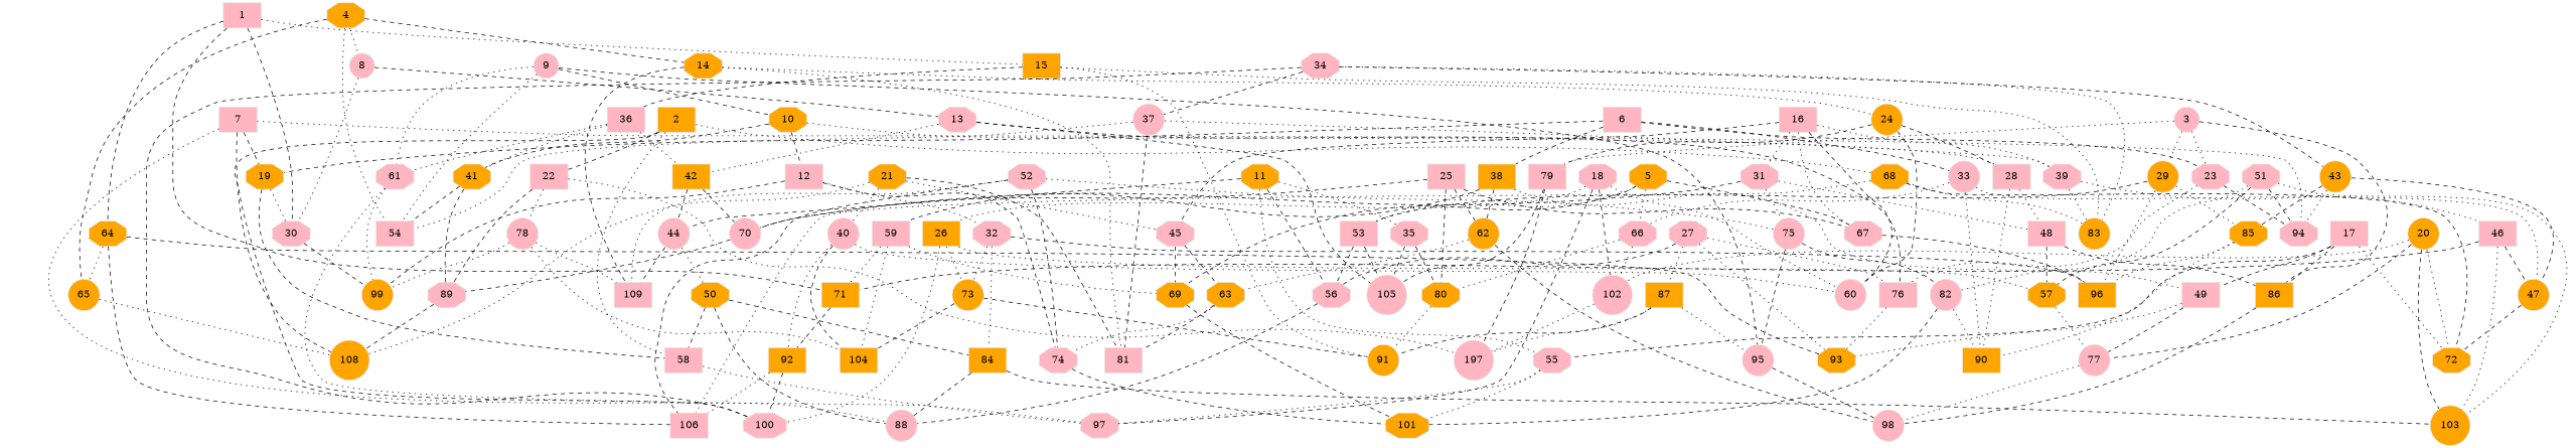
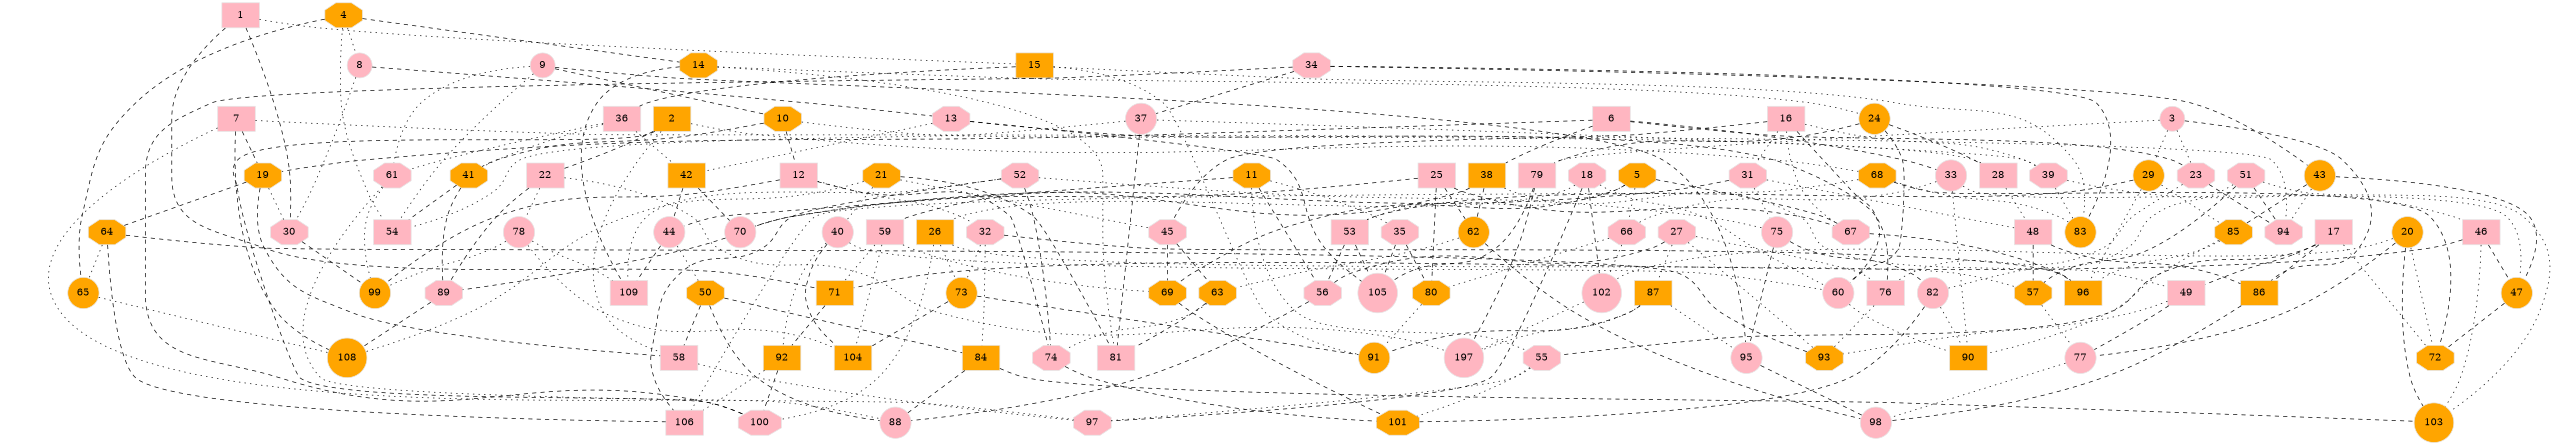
  graph {
    node [color=gray90 fillcolor=lightpink shape=octagon style=filled]
    edge [style=dashed]
    1 [shape=box]
    15 [fillcolor=orange shape=box]
    30
    64 [fillcolor=orange]
    71 [fillcolor=orange shape=box]
    36 [shape=box]
    83 [fillcolor=orange shape=circle]
    91 [fillcolor=orange shape=circle]
    99 [fillcolor=orange shape=circle]
    65 [fillcolor=orange shape=circle]
    93 [fillcolor=orange]
    106 [shape=box]
    92 [fillcolor=orange shape=box]
    2 [fillcolor=orange shape=box]
    22 [shape=box]
    58 [shape=box]
    68 [fillcolor=orange]
    100
    78 [shape=circle]
    89
    n21 [label=197 shape=circle]
    97
    72 [fillcolor=orange]
    3 [shape=circle]
    23
    29 [fillcolor=orange shape=circle]
    79 [shape=box]
    86 [fillcolor=orange shape=box]
    94
    76 [shape=box]
    53 [shape=box]
    85 [fillcolor=orange]
    96 [fillcolor=orange shape=box]
    105 [shape=circle]
    98 [shape=circle]
    4 [fillcolor=orange]
    8 [shape=circle]
    14 [fillcolor=orange]
    54 [shape=box]
    13
    24 [fillcolor=orange shape=circle]
    81 [shape=box]
    109 [shape=box]
    108 [fillcolor=orange shape=circle]
    5 [fillcolor=orange]
    66
    67
    69 [fillcolor=orange]
    56
    102 [shape=circle]
    80 [fillcolor=orange]
    101 [fillcolor=orange]
    6 [shape=box]
    19 [fillcolor=orange]
    33 [shape=circle]
    38 [fillcolor=orange shape=box]
    90 [fillcolor=orange shape=box]
    47 [fillcolor=orange shape=circle]
    49 [shape=box]
    62 [fillcolor=orange shape=circle]
    59 [shape=box]
    7 [shape=box]
    88 [shape=circle]
    42 [fillcolor=orange shape=box]
    45
    63 [fillcolor=orange]
    9 [shape=circle]
    10 [fillcolor=orange]
    61
    95 [shape=circle]
    12 [shape=box]
    28 [shape=box]
    41 [fillcolor=orange]
    32
    74
    48 [shape=box]
    11 [fillcolor=orange]
    35
    44 [shape=circle]
    55
    50 [fillcolor=orange]
    73 [fillcolor=orange shape=circle]
    84 [fillcolor=orange shape=box]
    70 [shape=circle]
    60 [shape=circle]
    16 [shape=box]
    31
    39
    75 [shape=circle]
    46 [shape=box]
    17 [shape=box]
    77 [shape=circle]
    18
    26 [fillcolor=orange shape=box]
    57 [fillcolor=orange]
    20 [fillcolor=orange shape=circle]
    103 [fillcolor=orange shape=circle]
    21 [fillcolor=orange]
    40 [shape=circle]
    104 [fillcolor=orange shape=box]
    25 [shape=box]
    27
    87 [fillcolor=orange shape=box]
    82 [shape=circle]
    34
    37 [shape=circle]
    43 [fillcolor=orange shape=circle]
    51
    52
    1 -- 15 [style=dotted]
    1 -- 30
-   1 -- 64
+   19 -- 64
    1 -- 71
    15 -- 36
    15 -- 83 [style=dotted]
    15 -- 91 [style=dotted]
    30 -- 99
    64 -- 65 [style=dotted]
    64 -- 93
    64 -- 106
    71 -- 92
    36 -- 42 [style=dotted]
    36 -- 61 [style=dotted]
    36 -- 41 [style=dotted]
    65 -- 108 [style=dotted]
    92 -- 106 [style=dotted]
    92 -- 100
    2 -- 22
    2 -- 58 [style=dotted]
    2 -- 68 [style=dotted]
    2 -- 100
    22 -- 78 [style=dotted]
    22 -- 89
    22 -- n21 [style=dotted]
    58 -- 97 [style=dotted]
    68 -- 83 [style=dotted]
    68 -- 106 [style=dotted]
    68 -- 72
    78 -- 99 [style=dotted]
    78 -- 109 [style=dotted]
    78 -- 104 [style=dotted]
    89 -- 108
    3 -- 23 [style=dotted]
    3 -- 29 [style=dotted]
    3 -- 79 [style=dotted]
    3 -- 86
    23 -- 94
    23 -- 76 [style=dotted]
    29 -- 53
    29 -- 85 [style=dotted]
    29 -- 96 [style=dotted]
    79 -- n21
    79 -- 105
    86 -- 98
    76 -- 93 [style=dotted]
    53 -- 105
    53 -- 56
    85 -- 96 [style=dotted]
    85 -- 90 [style=dotted]
    4 -- 65
    4 -- 8 [style=dotted]
    4 -- 14
    4 -- 54 [style=dotted]
    8 -- 30 [style=dotted]
    8 -- 13
    14 -- 24 [style=dotted]
    14 -- 81 [style=dotted]
    14 -- 109
    13 -- 76
    13 -- 105
    13 -- 42 [style=dotted]
    24 -- 79
    24 -- 28
    24 -- 60
    5 -- 53 [style=dotted]
    5 -- 66 [style=dotted]
    5 -- 67
    5 -- 69
    66 -- 102 [style=dotted]
    66 -- 80 [style=dotted]
    67 -- 96
    69 -- 101
    56 -- 88
    102 -- n21 [style=dotted]
    80 -- 91 [style=dotted]
    6 -- 23
    6 -- 19
    6 -- 33
    6 -- 38
    19 -- 30 [style=dotted]
    19 -- 58
    33 -- 66 [style=dotted]
    33 -- 90 [style=dotted]
    33 -- 47 [style=dotted]
    38 -- 49 [style=dotted]
    38 -- 62
    38 -- 59
    47 -- 72
    49 -- 93 [style=dotted]
    49 -- 77
    62 -- 98
    62 -- 63 [style=dotted]
    59 -- 71 [style=dotted]
    59 -- 69 [style=dotted]
    59 -- 104 [style=dotted]
    7 -- 94 [style=dotted]
    7 -- 108
    7 -- 19
    7 -- 88 [style=dotted]
    42 -- 44
    42 -- 70
    45 -- 69
    45 -- 63
    63 -- 81
    63 -- 74 [style=dotted]
    9 -- 54 [style=dotted]
    9 -- 10
    9 -- 61 [style=dotted]
    9 -- 95
    10 -- 12
    10 -- 28 [style=dotted]
    10 -- 41
    61 -- 99 [style=dotted]
    61 -- 97 [style=dotted]
    95 -- 98
    12 -- 99
    12 -- 32 [style=dotted]
    12 -- 74
-   28 -- 90 [style=dotted]
+   60 -- 90 [style=dotted]
    28 -- 48 [style=dotted]
    41 -- 89
    41 -- 54
    32 -- 96
    32 -- 73 [style=dotted]
    32 -- 84 [style=dotted]
    74 -- 101
    48 -- 86
    48 -- 57
    11 -- 56
    11 -- 35 [style=dotted]
    11 -- 44
    11 -- 55 [style=dotted]
    35 -- 105
    35 -- 80
    44 -- 109
    44 -- 50 [style=dotted]
    55 -- 97 [style=dotted]
    55 -- 101 [style=dotted]
    50 -- 58
    50 -- 88
    50 -- 84
    73 -- 91
    73 -- 104
    84 -- 88
    84 -- 103
    70 -- 89
    16 -- 67 [style=dotted]
    16 -- 45
    16 -- 60
    16 -- 31 [style=dotted]
    16 -- 39 [style=dotted]
    31 -- 48 [style=dotted]
    31 -- 70
    31 -- 75 [style=dotted]
    39 -- 83 [style=dotted]
    39 -- 46 [style=dotted]
    75 -- 95
    75 -- 82
    46 -- 71
    46 -- 47
    46 -- 103 [style=dotted]
    17 -- 72 [style=dotted]
    17 -- 86
    17 -- 49
    17 -- 55
    77 -- 98 [style=dotted]
    18 -- 97
    18 -- 102
    18 -- 60 [style=dotted]
    18 -- 26 [style=dotted]
    26 -- 100 [style=dotted]
    26 -- 73 [style=dotted]
    26 -- 57 [style=dotted]
    57 -- 77 [style=dotted]
    20 -- 72 [style=dotted]
    20 -- 102 [style=dotted]
    20 -- 77
    20 -- 103
    21 -- 81
    21 -- 108 [style=dotted]
    21 -- 45 [style=dotted]
    21 -- 40 [style=dotted]
    40 -- 92 [style=dotted]
    40 -- 60 [style=dotted]
    40 -- 104
    25 -- 67
    25 -- 80
    25 -- 62
    25 -- 70
    27 -- 93 [style=dotted]
    27 -- 76 [style=dotted]
    27 -- 56
    27 -- 87 [style=dotted]
    87 -- 91
    87 -- n21 [style=dotted]
    87 -- 95 [style=dotted]
    82 -- 101
    82 -- 90 [style=dotted]
-   34 -- 83 [style=dotted]
+   34 -- 83
    34 -- 100
    34 -- 37
    34 -- 43
    37 -- 54 [style=dotted]
    37 -- 81
    37 -- 39 [style=dotted]
    43 -- 94 [style=dotted]
    43 -- 85
    43 -- 47
    51 -- 94
    51 -- 57
    51 -- 103 [style=dotted]
    51 -- 82 [style=dotted]
    52 -- 106
    52 -- 109 [style=dotted]
    52 -- 74
    52 -- 75 [style=dotted]
  }
